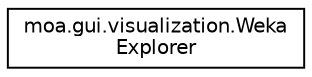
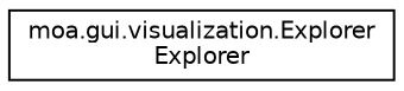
  digraph {
    rankdir=LR
-   n1 [color=black fillcolor=white fontname=Helvetica fontsize=10 height=0.2 label="moa.gui.visualization.Weka\lExplorer" shape=record style=filled width=0.4]
+   n1 [color=black fillcolor=white fontname=Helvetica fontsize=10 height=0.2 label="moa.gui.visualization.Explorer\lExplorer" shape=record style=filled width=0.4]
  }
